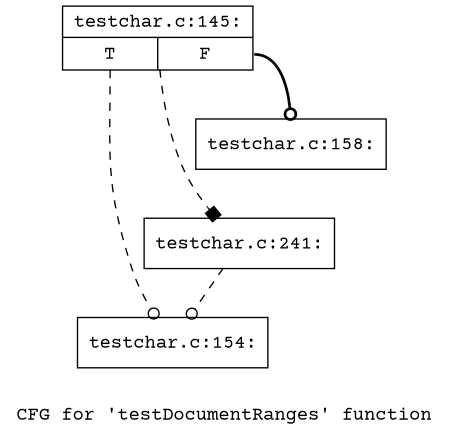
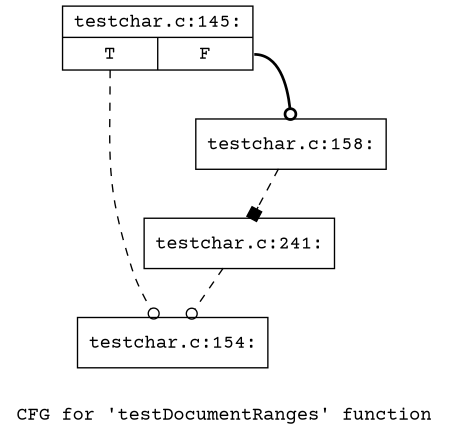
  digraph {
    fontname="Courier Prime"
    label="CFG for 'testDocumentRanges' function"
    node [fontname="Courier Prime" shape=record]
    edge [arrowhead=odot fontname="Courier Prime" style=dashed]
    n1 [label="{testchar.c:145:|{<s0>T|<s1>F}}"]
    n2 [label="{testchar.c:154:}"]
    n3 [label="{testchar.c:158:}"]
    n4 [label="{testchar.c:241:}"]
    n1 -> n2 [tailport=s0]
    n1 -> n3 [style=bold tailport=s1]
-   n1 -> n4 [arrowhead=box]
+   n3 -> n4 [arrowhead=box]
    n4 -> n2
  }
